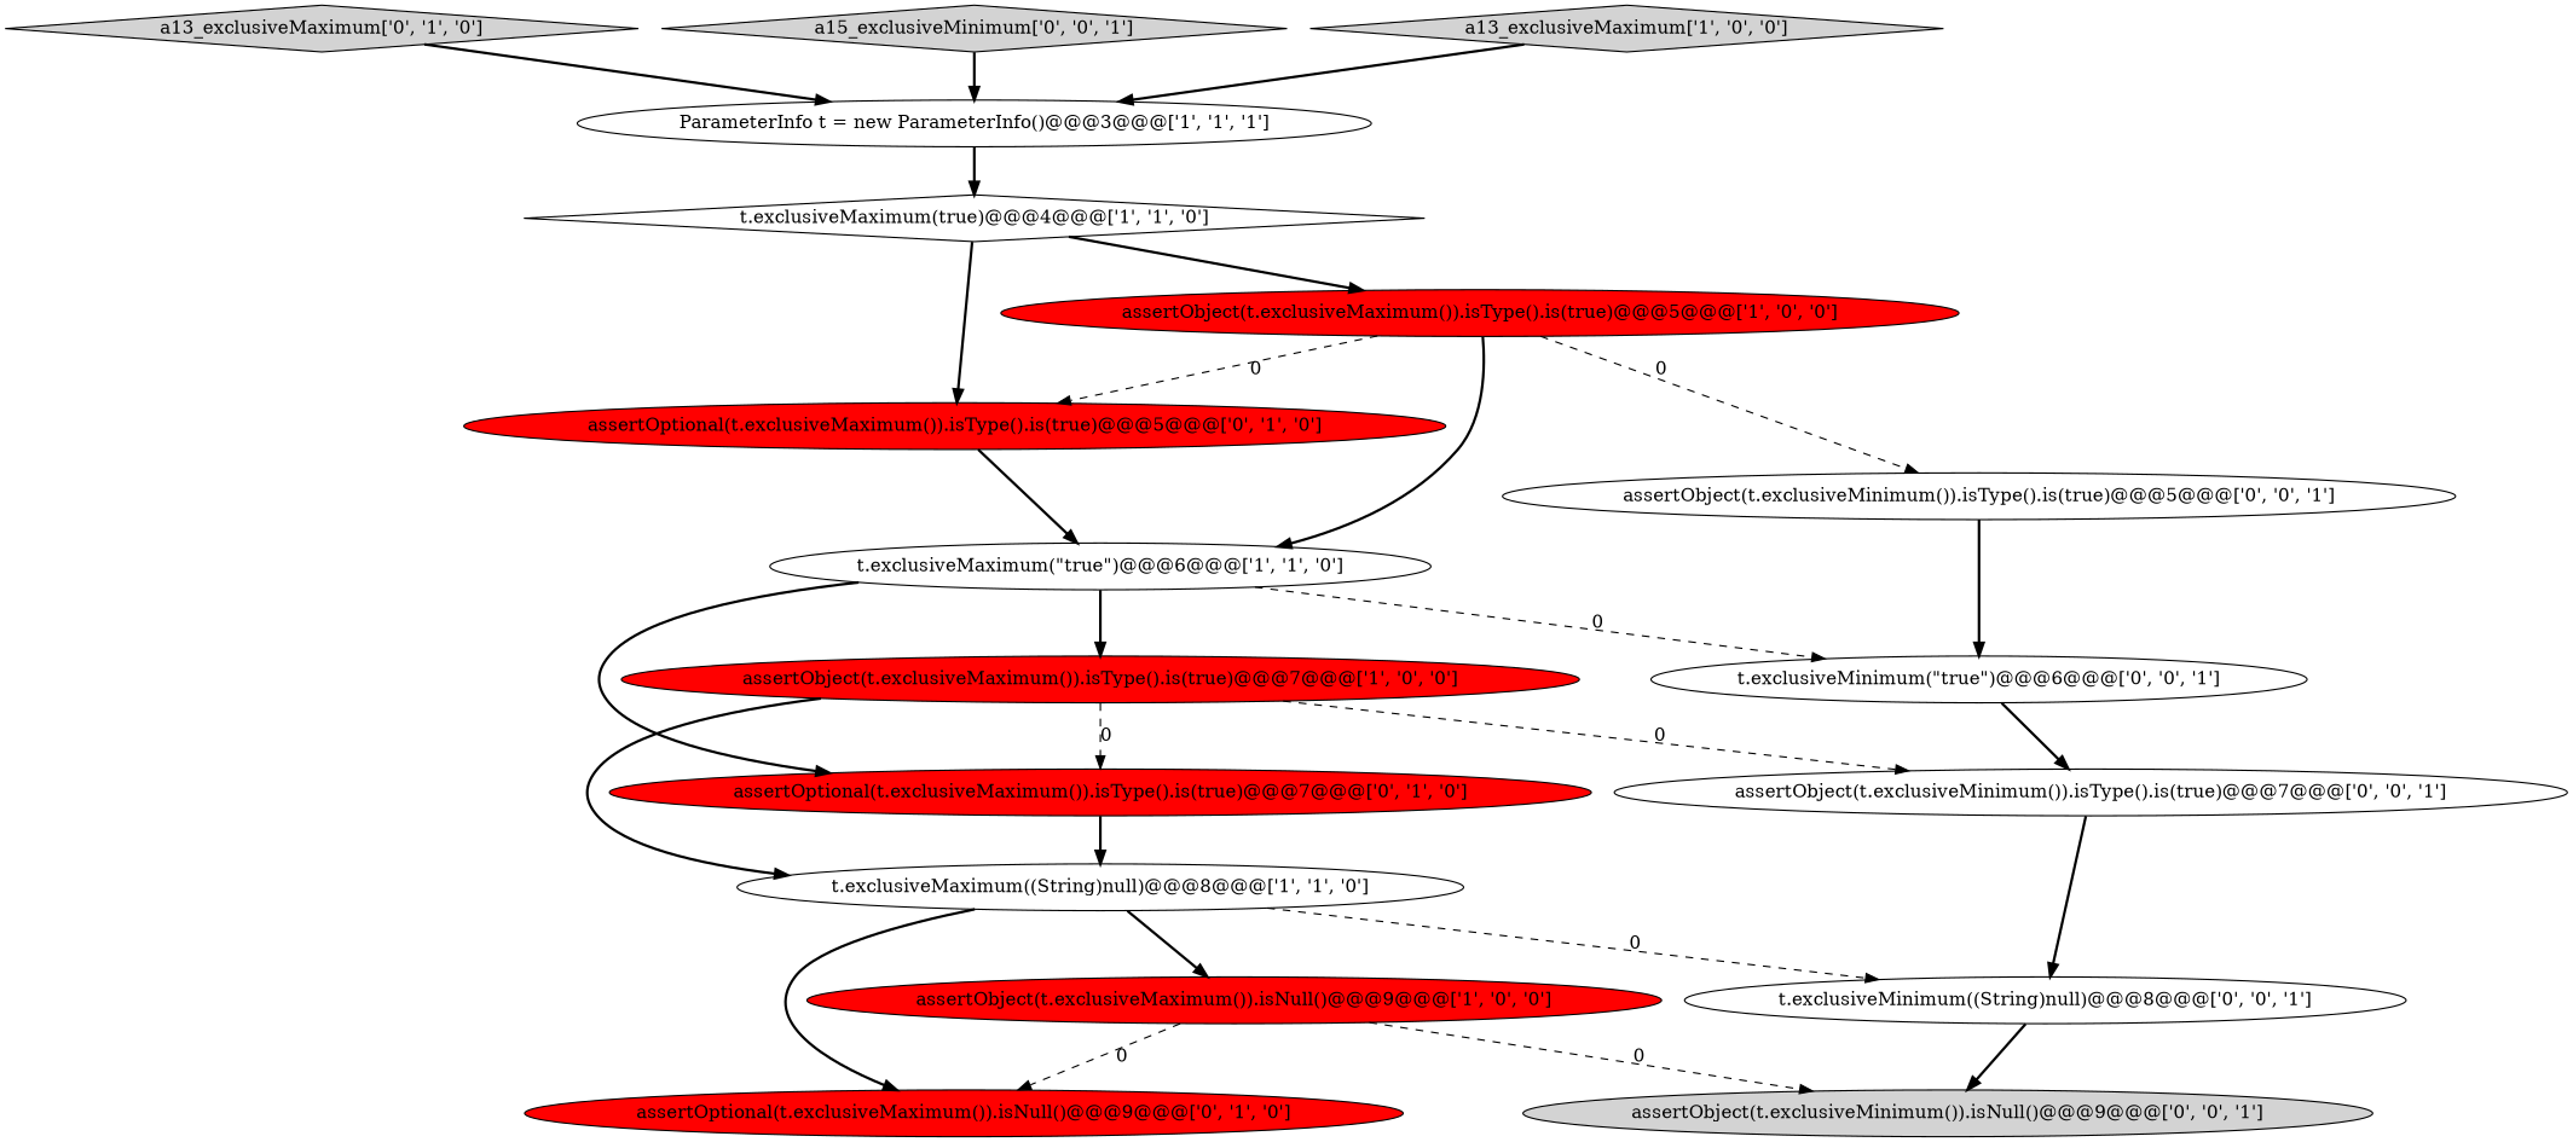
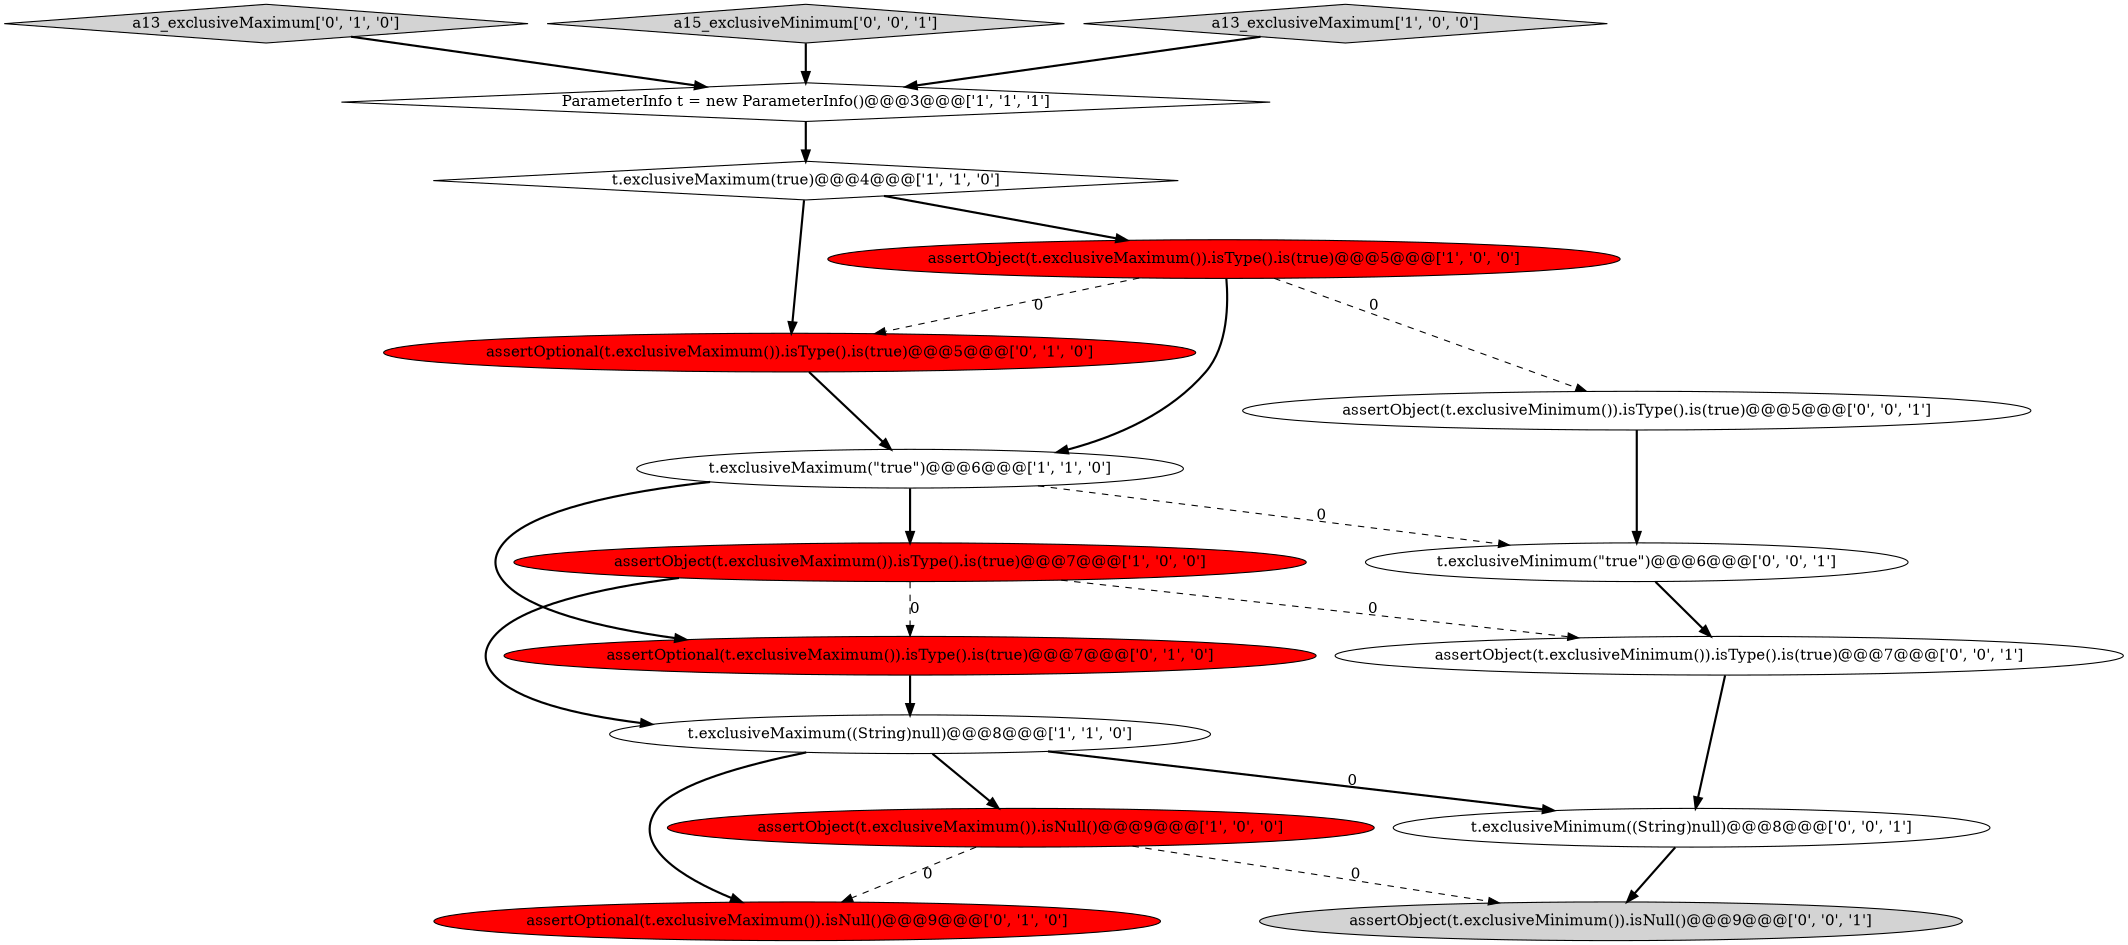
  digraph {
    node [fillcolor=white shape=ellipse style=filled]
    edge [style=bold]
    n1 [fillcolor=red label="assertObject(t.exclusiveMaximum()).isNull()@@@9@@@['1', '0', '0']"]
    n2 [fillcolor=red label="assertOptional(t.exclusiveMaximum()).isNull()@@@9@@@['0', '1', '0']"]
    n3 [fillcolor=lightgray label="assertObject(t.exclusiveMinimum()).isNull()@@@9@@@['0', '0', '1']"]
    n4 [label="assertObject(t.exclusiveMinimum()).isType().is(true)@@@7@@@['0', '0', '1']"]
    n5 [label="t.exclusiveMinimum((String)null)@@@8@@@['0', '0', '1']"]
-   n6 [label="ParameterInfo t = new ParameterInfo()@@@3@@@['1', '1', '1']"]
+   n6 [label="ParameterInfo t = new ParameterInfo()@@@3@@@['1', '1', '1']" shape=diamond]
    n7 [label="t.exclusiveMaximum(true)@@@4@@@['1', '1', '0']" shape=diamond]
    n8 [fillcolor=red label="assertObject(t.exclusiveMaximum()).isType().is(true)@@@5@@@['1', '0', '0']"]
    n9 [fillcolor=red label="assertOptional(t.exclusiveMaximum()).isType().is(true)@@@5@@@['0', '1', '0']"]
    n10 [label="assertObject(t.exclusiveMinimum()).isType().is(true)@@@5@@@['0', '0', '1']"]
    n11 [label="t.exclusiveMaximum(\"true\")@@@6@@@['1', '1', '0']"]
    n12 [label="t.exclusiveMinimum(\"true\")@@@6@@@['0', '0', '1']"]
    n13 [fillcolor=red label="assertOptional(t.exclusiveMaximum()).isType().is(true)@@@7@@@['0', '1', '0']"]
    n14 [fillcolor=red label="assertObject(t.exclusiveMaximum()).isType().is(true)@@@7@@@['1', '0', '0']"]
    n15 [fillcolor=lightgray label="a13_exclusiveMaximum['0', '1', '0']" shape=diamond]
    n16 [label="t.exclusiveMaximum((String)null)@@@8@@@['1', '1', '0']"]
    n17 [fillcolor=lightgray label="a15_exclusiveMinimum['0', '0', '1']" shape=diamond]
    n18 [fillcolor=lightgray label="a13_exclusiveMaximum['1', '0', '0']" shape=diamond]
    n1 -> n2 [label=0 style=dashed]
    n1 -> n3 [label=0 style=dashed]
    n4 -> n5
    n5 -> n3
    n6 -> n7
    n7 -> n8
    n7 -> n9
    n8 -> n9 [label=0 style=dashed]
    n8 -> n10 [label=0 style=dashed]
    n8 -> n11
    n9 -> n11
    n10 -> n12
    n11 -> n12 [label=0 style=dashed]
    n11 -> n13
    n11 -> n14
    n12 -> n4
    n13 -> n16
    n14 -> n4 [label=0 style=dashed]
    n14 -> n13 [label=0 style=dashed]
    n14 -> n16
    n15 -> n6
    n16 -> n1
    n16 -> n2
-   n16 -> n5 [label=0 style=dashed]
+   n16 -> n5 [label=0]
    n17 -> n6
    n18 -> n6
  }
